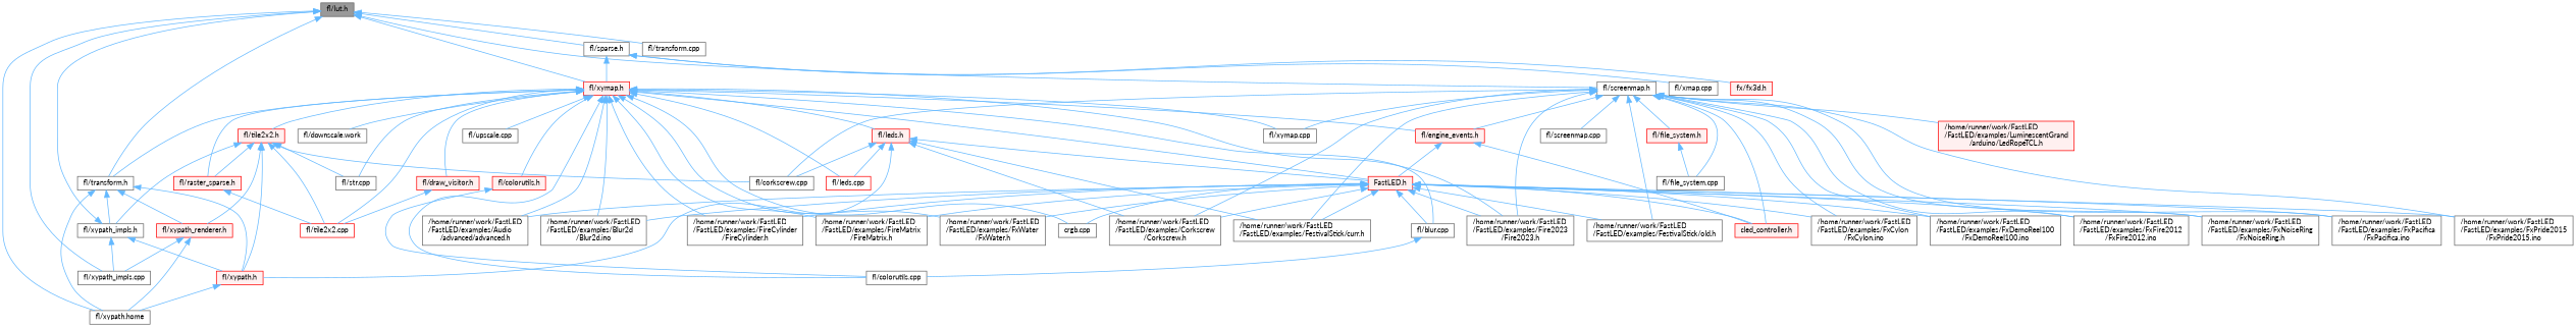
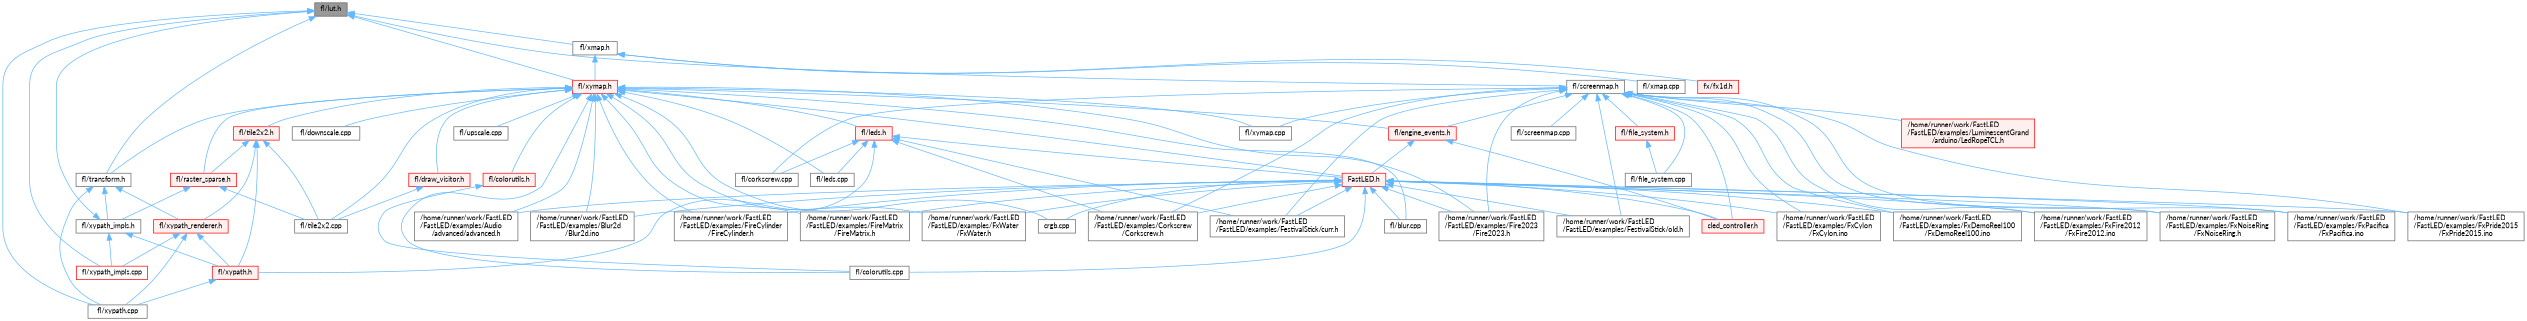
  digraph {
    fontname=Lato
    node [color=grey40 fillcolor=white fontname=Lato fontsize=10 shape=box style=filled]
    edge [color=steelblue1 dir=back fontname=Lato fontsize=10 labelfontname=Helvetica labelfontsize=10 style=solid]
    n1 [color=gray40 fillcolor=grey60 fontcolor=black height=0.2 label="fl/lut.h" width=0.4]
    n2 [height=0.2 label="fl/screenmap.h" width=0.4]
-   n3 [height=0.2 label="fl/transform.cpp" width=0.4]
    n4 [height=0.2 label="fl/transform.h" width=0.4]
-   n5 [height=0.2 label="fl/xypath.home" width=0.4]
-   n6 [height=0.2 label="fl/xypath_impls.cpp" width=0.4]
-   n7 [height=0.2 label="fl/sparse.h" width=0.4]
+   n5 [height=0.2 label="fl/xypath.cpp" width=0.4]
+   n6 [color=red height=0.2 label="fl/xypath_impls.cpp" width=0.4]
+   n7 [height=0.2 label="fl/xmap.h" width=0.4]
    n8 [color=red fillcolor="#FFF0F0" height=0.2 label="fl/xymap.h" width=0.4]
    n9 [height=0.2 label="/home/runner/work/FastLED\l/FastLED/examples/Corkscrew\l/Corkscrew.h" width=0.4]
    n10 [height=0.2 label="/home/runner/work/FastLED\l/FastLED/examples/FestivalStick/curr.h" width=0.4]
    n11 [height=0.2 label="/home/runner/work/FastLED\l/FastLED/examples/FestivalStick/old.h" width=0.4]
    n12 [height=0.2 label="/home/runner/work/FastLED\l/FastLED/examples/Fire2023\l/Fire2023.h" width=0.4]
    n13 [height=0.2 label="/home/runner/work/FastLED\l/FastLED/examples/FxCylon\l/FxCylon.ino" width=0.4]
    n14 [height=0.2 label="/home/runner/work/FastLED\l/FastLED/examples/FxDemoReel100\l/FxDemoReel100.ino" width=0.4]
    n15 [height=0.2 label="/home/runner/work/FastLED\l/FastLED/examples/FxFire2012\l/FxFire2012.ino" width=0.4]
    n16 [height=0.2 label="/home/runner/work/FastLED\l/FastLED/examples/FxNoiseRing\l/FxNoiseRing.h" width=0.4]
    n17 [height=0.2 label="/home/runner/work/FastLED\l/FastLED/examples/FxPacifica\l/FxPacifica.ino" width=0.4]
    n18 [height=0.2 label="/home/runner/work/FastLED\l/FastLED/examples/FxPride2015\l/FxPride2015.ino" width=0.4]
    n19 [color=red fillcolor="#FFF0F0" height=0.2 label="/home/runner/work/FastLED\l/FastLED/examples/LuminescentGrand\l/arduino/LedRopeTCL.h" width=0.4]
    n20 [color=red fillcolor="#FFF0F0" height=0.2 label="cled_controller.h" width=0.4]
    n21 [height=0.2 label="fl/corkscrew.cpp" width=0.4]
    n22 [color=red fillcolor="#FFF0F0" height=0.2 label="fl/engine_events.h" width=0.4]
    n23 [height=0.2 label="fl/file_system.cpp" width=0.4]
    n24 [color=red fillcolor="#FFF0F0" height=0.2 label="fl/file_system.h" width=0.4]
    n25 [height=0.2 label="fl/screenmap.cpp" width=0.4]
    n26 [height=0.2 label="fl/xymap.cpp" width=0.4]
    n27 [height=0.2 label="fl/xypath_impls.h" width=0.4]
    n28 [color=red fillcolor="#FFF0F0" height=0.2 label="fl/xypath.h" width=0.4]
    n29 [color=red fillcolor="#FFF0F0" height=0.2 label="fl/xypath_renderer.h" width=0.4]
    n30 [height=0.2 label="fl/xmap.cpp" width=0.4]
-   n31 [color=red fillcolor="#FFF0F0" height=0.2 label="fx/fx3d.h" width=0.4]
+   n31 [color=red fillcolor="#FFF0F0" height=0.2 label="fx/fx1d.h" width=0.4]
    n32 [color=red fillcolor="#FFF0F0" height=0.2 label="FastLED.h" width=0.4]
    n33 [height=0.2 label="/home/runner/work/FastLED\l/FastLED/examples/Audio\l/advanced/advanced.h" width=0.4]
    n34 [height=0.2 label="/home/runner/work/FastLED\l/FastLED/examples/Blur2d\l/Blur2d.ino" width=0.4]
    n35 [height=0.2 label="/home/runner/work/FastLED\l/FastLED/examples/FireCylinder\l/FireCylinder.h" width=0.4]
    n36 [height=0.2 label="/home/runner/work/FastLED\l/FastLED/examples/FireMatrix\l/FireMatrix.h" width=0.4]
    n37 [height=0.2 label="/home/runner/work/FastLED\l/FastLED/examples/FxWater\l/FxWater.h" width=0.4]
    n38 [height=0.2 label="crgb.cpp" width=0.4]
    n39 [height=0.2 label="fl/blur.cpp" width=0.4]
    n40 [height=0.2 label="fl/colorutils.cpp" width=0.4]
    n41 [color=red fillcolor="#FFF0F0" height=0.2 label="fl/colorutils.h" width=0.4]
-   n42 [height=0.2 label="fl/downscale.work" width=0.4]
+   n42 [height=0.2 label="fl/downscale.cpp" width=0.4]
    n43 [color=red fillcolor="#FFF0F0" height=0.2 label="fl/draw_visitor.h" width=0.4]
-   n44 [color=red height=0.2 label="fl/tile2x2.cpp" width=0.4]
-   n45 [color=red height=0.2 label="fl/leds.cpp" width=0.4]
+   n44 [height=0.2 label="fl/tile2x2.cpp" width=0.4]
+   n45 [height=0.2 label="fl/leds.cpp" width=0.4]
    n46 [color=red fillcolor="#FFF0F0" height=0.2 label="fl/leds.h" width=0.4]
    n47 [color=red fillcolor="#FFF0F0" height=0.2 label="fl/raster_sparse.h" width=0.4]
-   n48 [height=0.2 label="fl/str.cpp" width=0.4]
    n49 [color=red fillcolor="#FFF0F0" height=0.2 label="fl/tile2x2.h" width=0.4]
    n50 [height=0.2 label="fl/upscale.cpp" width=0.4]
    n1 -> n2
-   n1 -> n3
    n1 -> n4
    n1 -> n5
    n1 -> n6
    n1 -> n7
    n1 -> n8
    n2 -> n9
    n2 -> n10
    n2 -> n11
    n2 -> n12
    n2 -> n13
    n2 -> n14
    n2 -> n15
    n2 -> n16
    n2 -> n17
    n2 -> n18
    n2 -> n19
    n2 -> n20
    n2 -> n21
    n2 -> n22
    n2 -> n23
    n2 -> n24
    n2 -> n25
    n2 -> n26
    n4 -> n5
    n4 -> n27
-   n4 -> n28
+   n29 -> n28
    n4 -> n29
    n7 -> n8
    n7 -> n30
    n7 -> n31
    n8 -> n4
    n8 -> n12
    n8 -> n22
    n8 -> n26
    n8 -> n32
    n8 -> n33
    n8 -> n34
    n8 -> n35
    n8 -> n36
    n8 -> n37
    n8 -> n38
    n8 -> n39
    n8 -> n40
    n8 -> n41
    n8 -> n42
    n8 -> n43
    n8 -> n44
    n8 -> n45
    n8 -> n46
    n8 -> n47
-   n8 -> n48
    n8 -> n49
    n8 -> n50
    n22 -> n20
    n22 -> n32
    n24 -> n23
    n27 -> n1
    n27 -> n6
    n27 -> n28
    n28 -> n5
    n29 -> n5
    n29 -> n6
    n32 -> n9
    n32 -> n10
    n32 -> n11
    n32 -> n12
    n32 -> n13
    n32 -> n14
    n32 -> n15
    n32 -> n16
    n32 -> n17
    n32 -> n18
    n32 -> n20
    n32 -> n33
    n32 -> n34
    n32 -> n35
    n32 -> n36
    n32 -> n37
    n32 -> n38
    n32 -> n39
-   n39 -> n40
+   n32 -> n40
    n41 -> n40
    n43 -> n44
    n46 -> n9
    n46 -> n10
    n46 -> n21
    n46 -> n28
    n46 -> n32
    n46 -> n45
    n47 -> n44
-   n49 -> n21
-   n49 -> n27
+   n47 -> n27
    n49 -> n28
    n49 -> n29
    n49 -> n44
    n49 -> n47
-   n49 -> n48
  }
